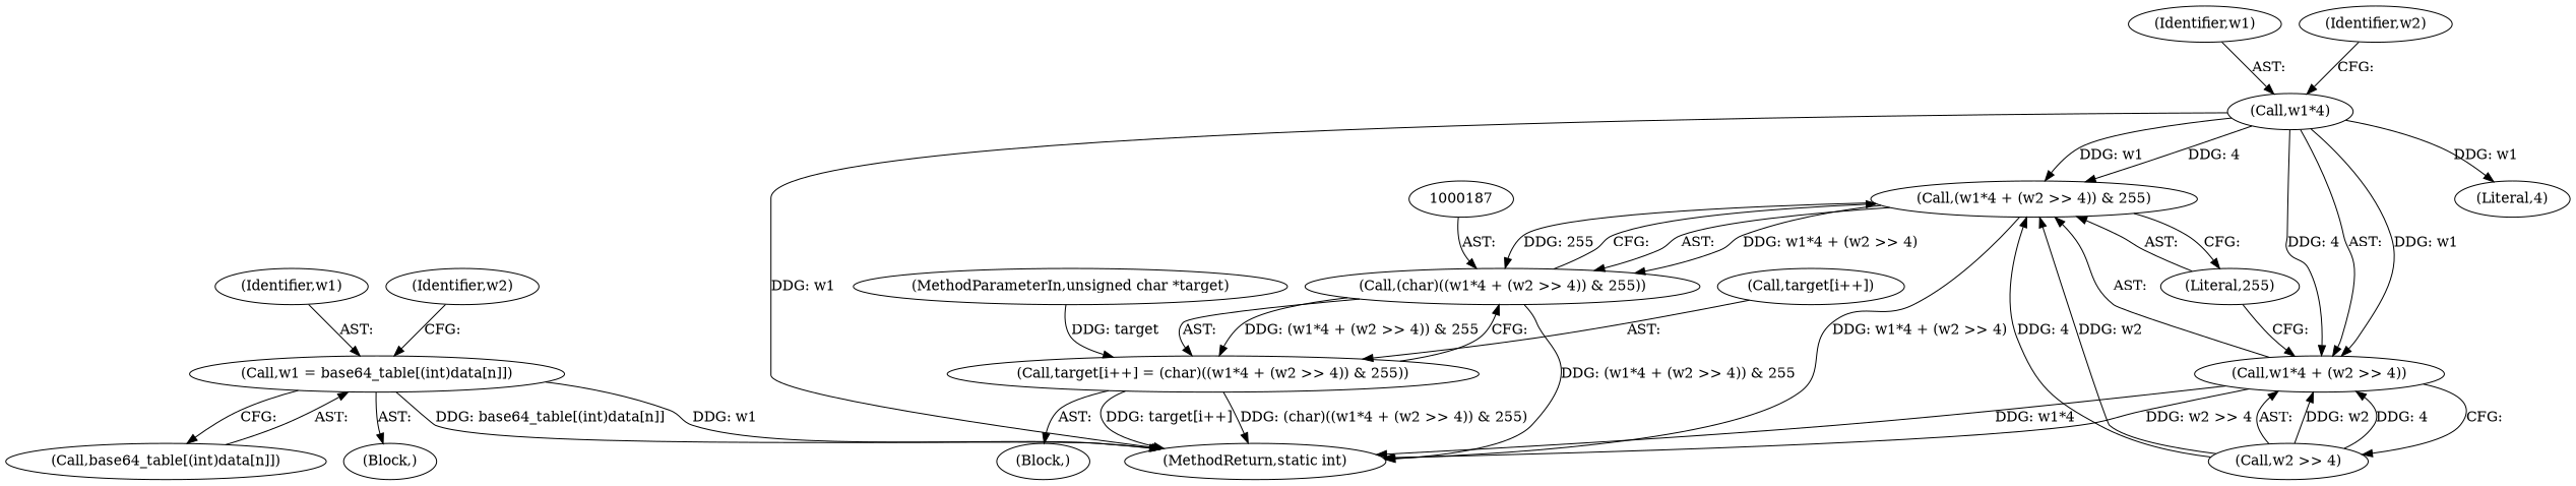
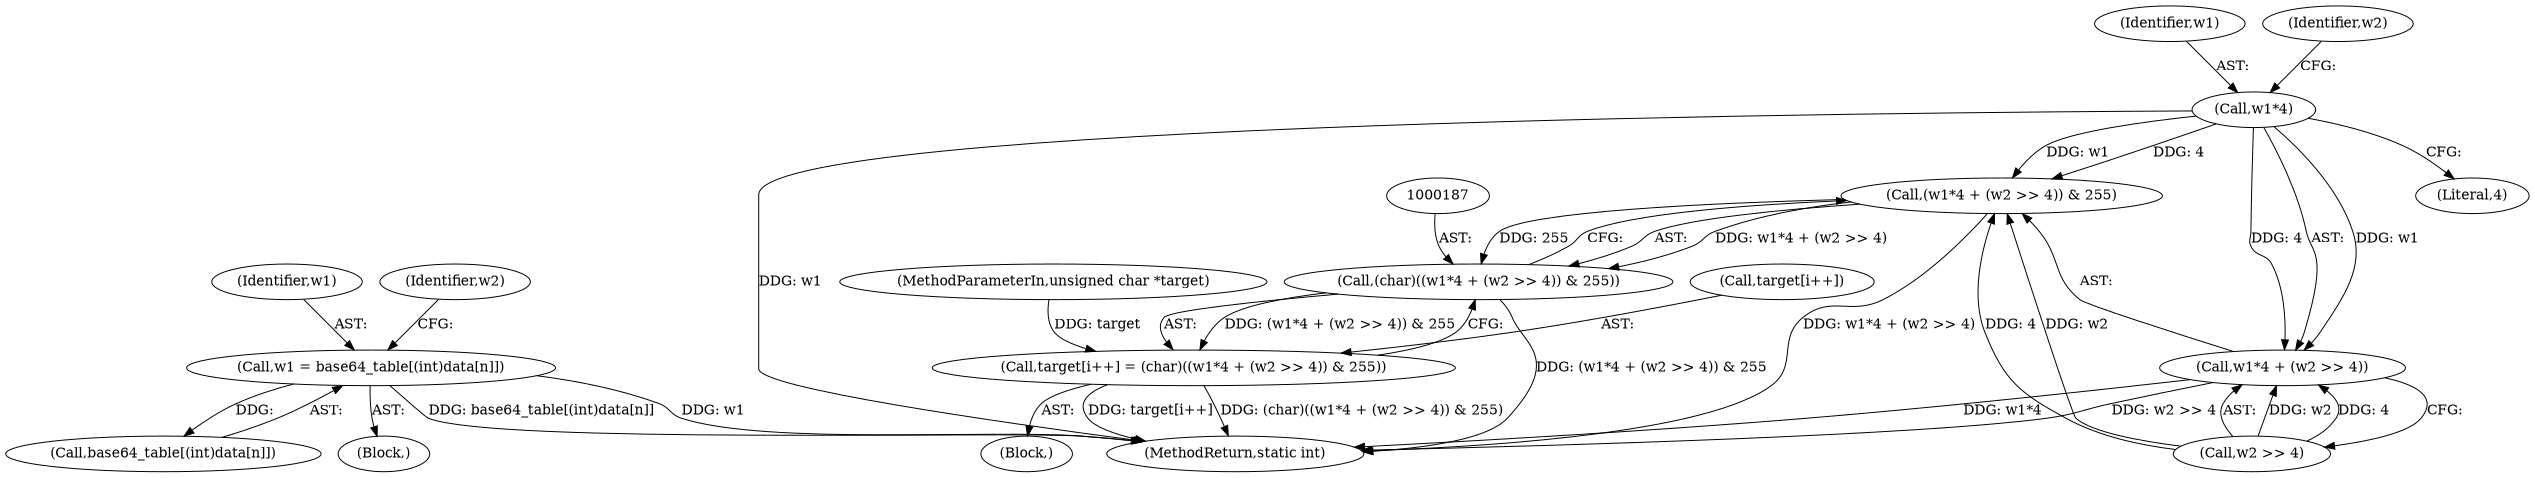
  digraph {
    n1 [label="(Call,w1 = base64_table[(int)data[n]])"]
    n2 [label="(MethodReturn,static int)"]
    n3 [label="(Call,base64_table[(int)data[n]])"]
    n4 [label="(Block,)"]
    n5 [label="(Call,w1*4)"]
    n6 [label="(Call,(w1*4 + (w2 >> 4)) & 255)"]
    n7 [label="(Call,w1*4 + (w2 >> 4))"]
    n8 [label="(Literal,4)"]
    n9 [label="(Call,(char)((w1*4 + (w2 >> 4)) & 255))"]
-   n10 [label="(Literal,255)"]
    n11 [label="(Call,w2 >> 4)"]
    n12 [label="(Call,target[i++] = (char)((w1*4 + (w2 >> 4)) & 255))"]
    n13 [label="(Block,)"]
    n14 [label="(MethodParameterIn,unsigned char *target)"]
    n15 [label="(Identifier,w1)"]
    n16 [label="(Identifier,w1)"]
    n17 [label="(Call,target[i++])"]
    n18 [label="(Identifier,w2)"]
    n19 [label="(Identifier,w2)"]
    1000187
    n1 -> n2 [label="DDG: w1"]
    n1 -> n2 [label="DDG: base64_table[(int)data[n]]"]
-   n1 -> n3 [label="CFG: "]
+   n1 -> n3 [label="DDG: "]
    n1 -> n4 [label="AST: "]
    n3 -> n1 [label="AST: "]
    n5 -> n2 [label="DDG: w1"]
    n5 -> n6 [label="DDG: w1"]
    n5 -> n6 [label="DDG: 4"]
    n5 -> n7 [label="AST: "]
    n5 -> n7 [label="DDG: w1"]
    n5 -> n7 [label="DDG: 4"]
-   n5 -> n8 [label="DDG: w1"]
+   n5 -> n8 [label="CFG: "]
    n6 -> n2 [label="DDG: w1*4 + (w2 >> 4)"]
    n6 -> n9 [label="AST: "]
    n6 -> n9 [label="DDG: w1*4 + (w2 >> 4)"]
    n6 -> n9 [label="DDG: 255"]
-   n6 -> n10 [label="CFG: "]
    n7 -> n2 [label="DDG: w1*4"]
    n7 -> n2 [label="DDG: w2 >> 4"]
    n7 -> n6 [label="AST: "]
    n7 -> n11 [label="CFG: "]
    n9 -> n2 [label="DDG: (w1*4 + (w2 >> 4)) & 255"]
    n9 -> n6 [label="CFG: "]
    n9 -> n12 [label="AST: "]
    n9 -> n12 [label="DDG: (w1*4 + (w2 >> 4)) & 255"]
-   n10 -> n6 [label="AST: "]
-   n10 -> n7 [label="CFG: "]
    n11 -> n6 [label="DDG: w2"]
    n11 -> n6 [label="DDG: 4"]
    n11 -> n7 [label="AST: "]
    n11 -> n7 [label="DDG: w2"]
    n11 -> n7 [label="DDG: 4"]
    n12 -> n2 [label="DDG: target[i++]"]
    n12 -> n2 [label="DDG: (char)((w1*4 + (w2 >> 4)) & 255)"]
    n12 -> n9 [label="CFG: "]
    n12 -> n13 [label="AST: "]
    n14 -> n12 [label="DDG: target"]
    n15 -> n1 [label="AST: "]
    n16 -> n5 [label="AST: "]
    n17 -> n12 [label="AST: "]
    n18 -> n5 [label="CFG: "]
    n19 -> n1 [label="CFG: "]
    1000187 -> n9 [label="AST: "]
  }
